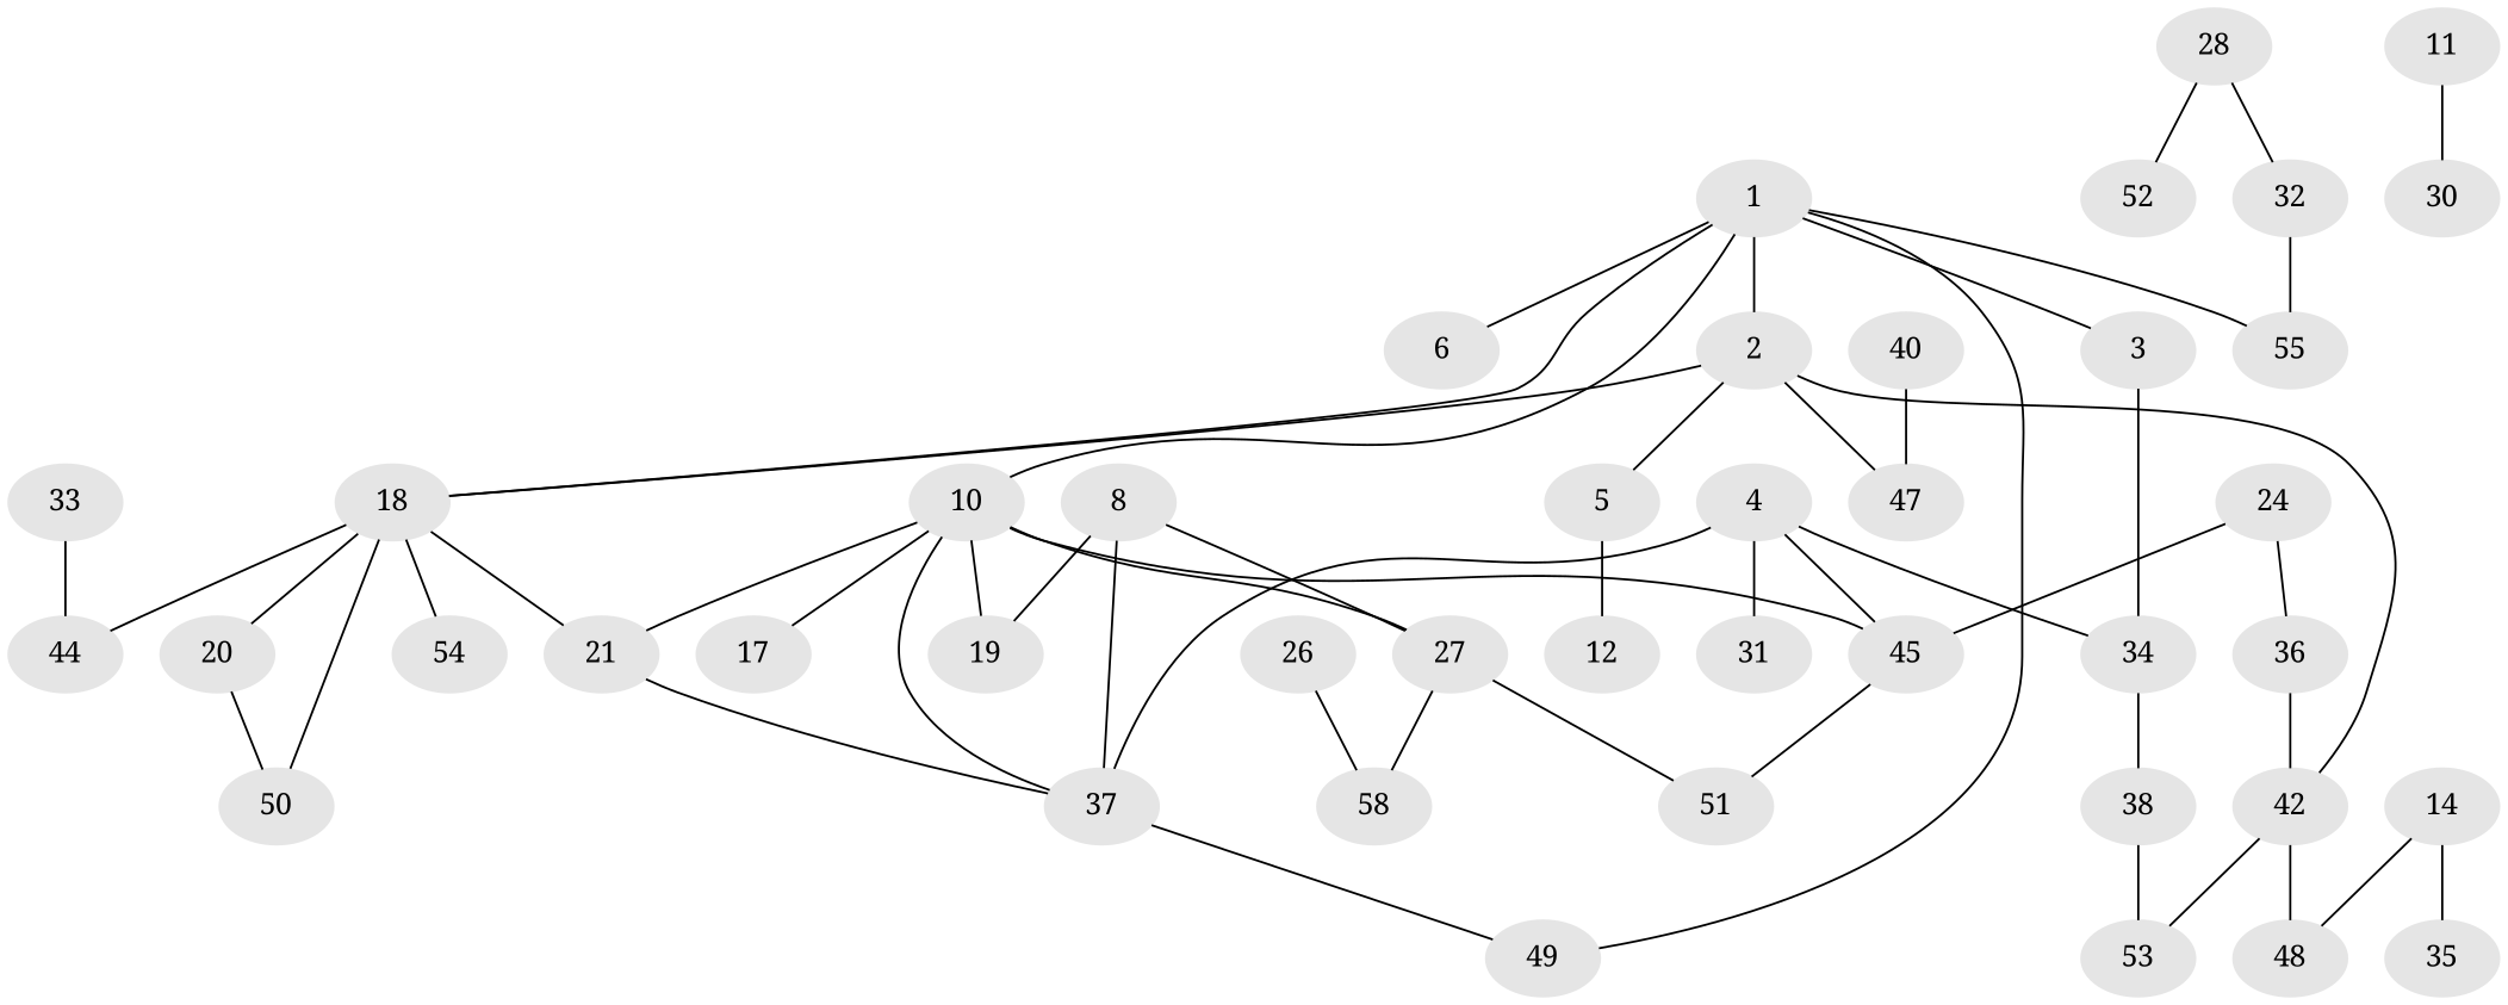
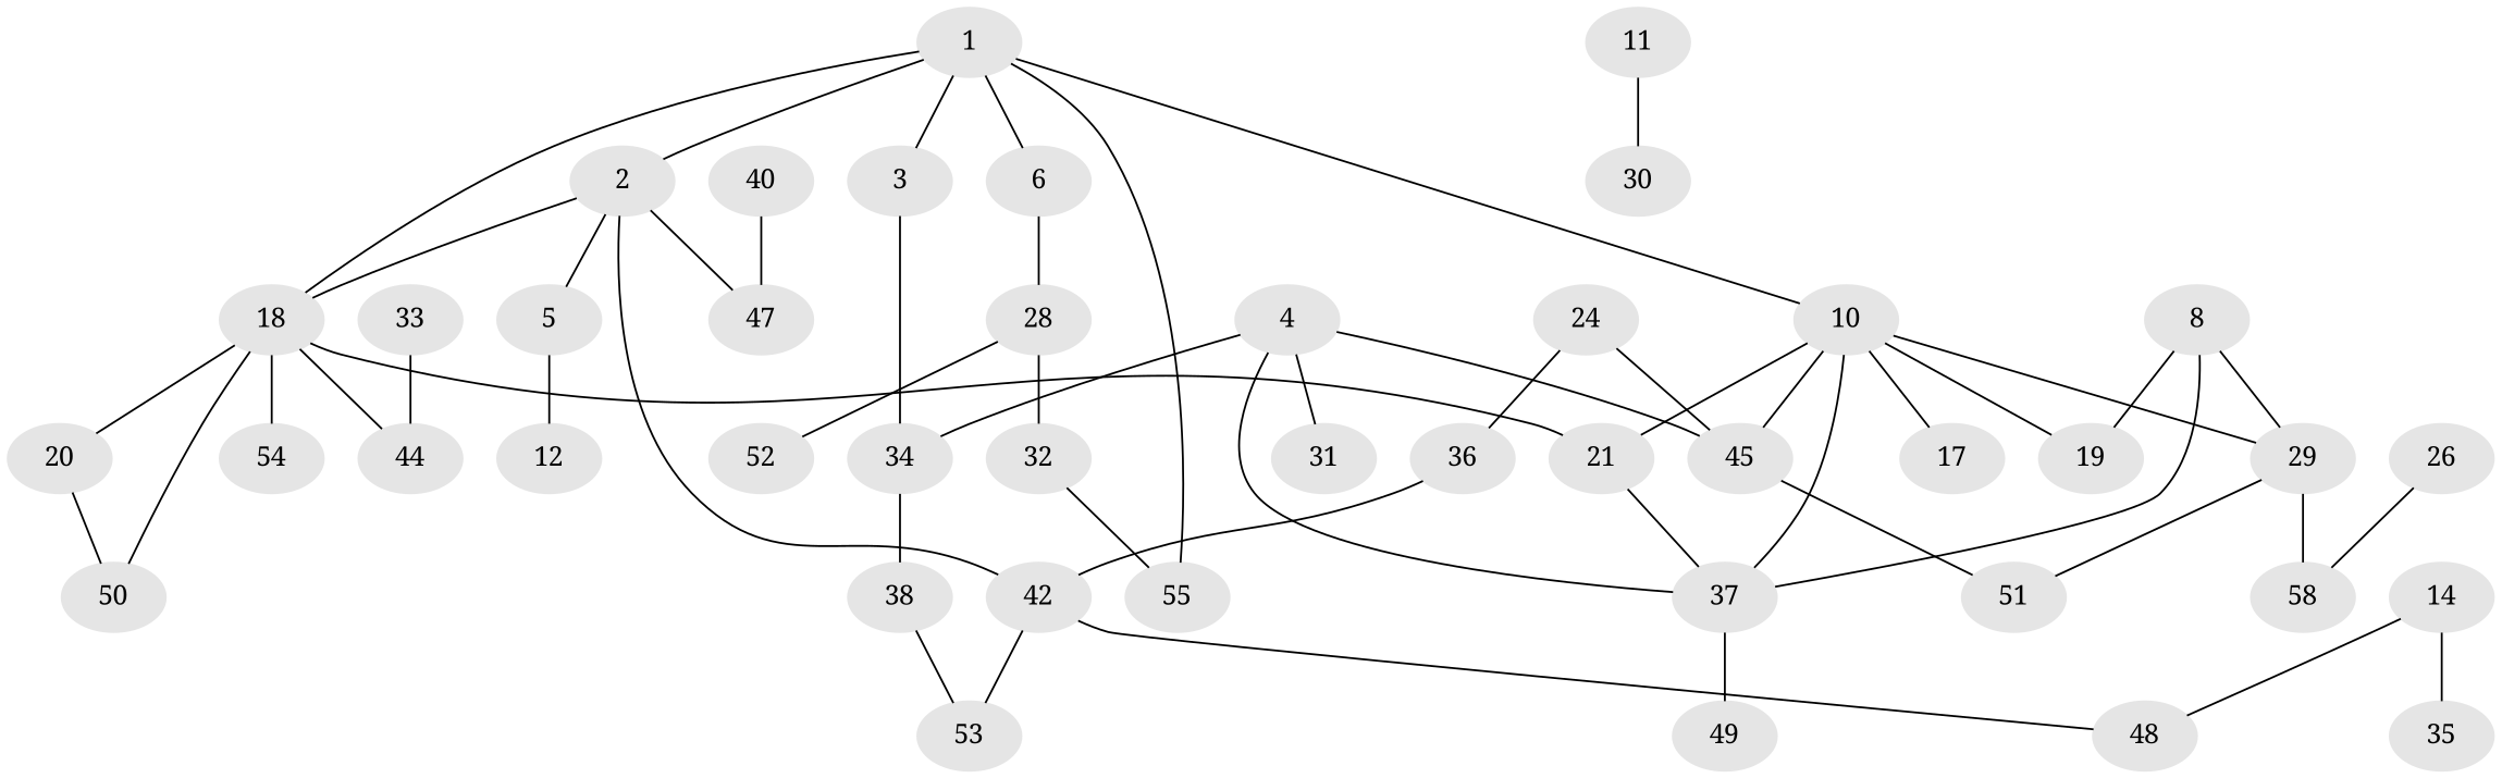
  graph {
    fontname="Noto Serif"
    node [color=gray90 fontname="Noto Serif" style=filled]
    edge [fontname="Noto Serif" weight=1.0]
    1
    2
    3
    6
    10
    18
    49
    55
    5
    42
    47
    34
    28
    37
    45
    19
-   29 [label=27]
+   29
    n18 [label=17]
    21
    20
    44
    50
    54
    12
    48
    53
    33
    38
    4
    31
    51
    32
    52
    8
    58
    11
    30
    14
    35
    24
    36
    26
    40
    1 -- 2
    1 -- 3
    1 -- 6
    1 -- 10
    1 -- 18
-   1 -- 49
    1 -- 55
    2 -- 18
    2 -- 5
    2 -- 42
    2 -- 47
    3 -- 34
+   6 -- 28
    10 -- 37
    10 -- 45
    10 -- 19
    10 -- 29
    10 -- n18
    10 -- 21
    18 -- 21
    18 -- 20
    18 -- 44 [weight=2.0]
    18 -- 50
    18 -- 54
    5 -- 12
    42 -- 48
    42 -- 53
    34 -- 38
    28 -- 32
    28 -- 52
    37 -- 49
    45 -- 51
    29 -- 51
    29 -- 58
    21 -- 37
    20 -- 50
    33 -- 44
    38 -- 53
    4 -- 34
    4 -- 37
    4 -- 45
    4 -- 31
    32 -- 55
    8 -- 37
    8 -- 19
    8 -- 29
    11 -- 30
    14 -- 48
    14 -- 35
    24 -- 45
    24 -- 36
    36 -- 42 [weight=2.0]
    26 -- 58
    40 -- 47 [weight=3.0]
  }
